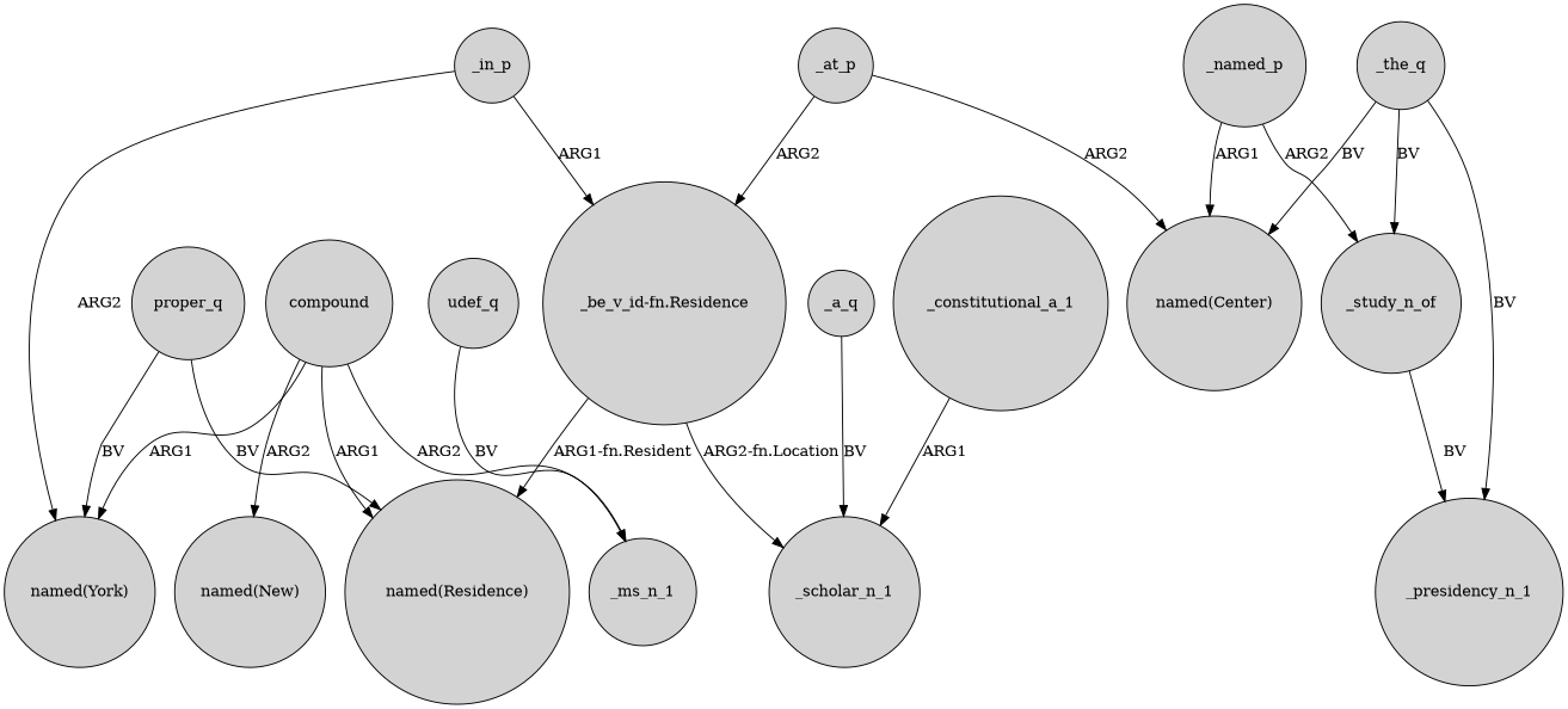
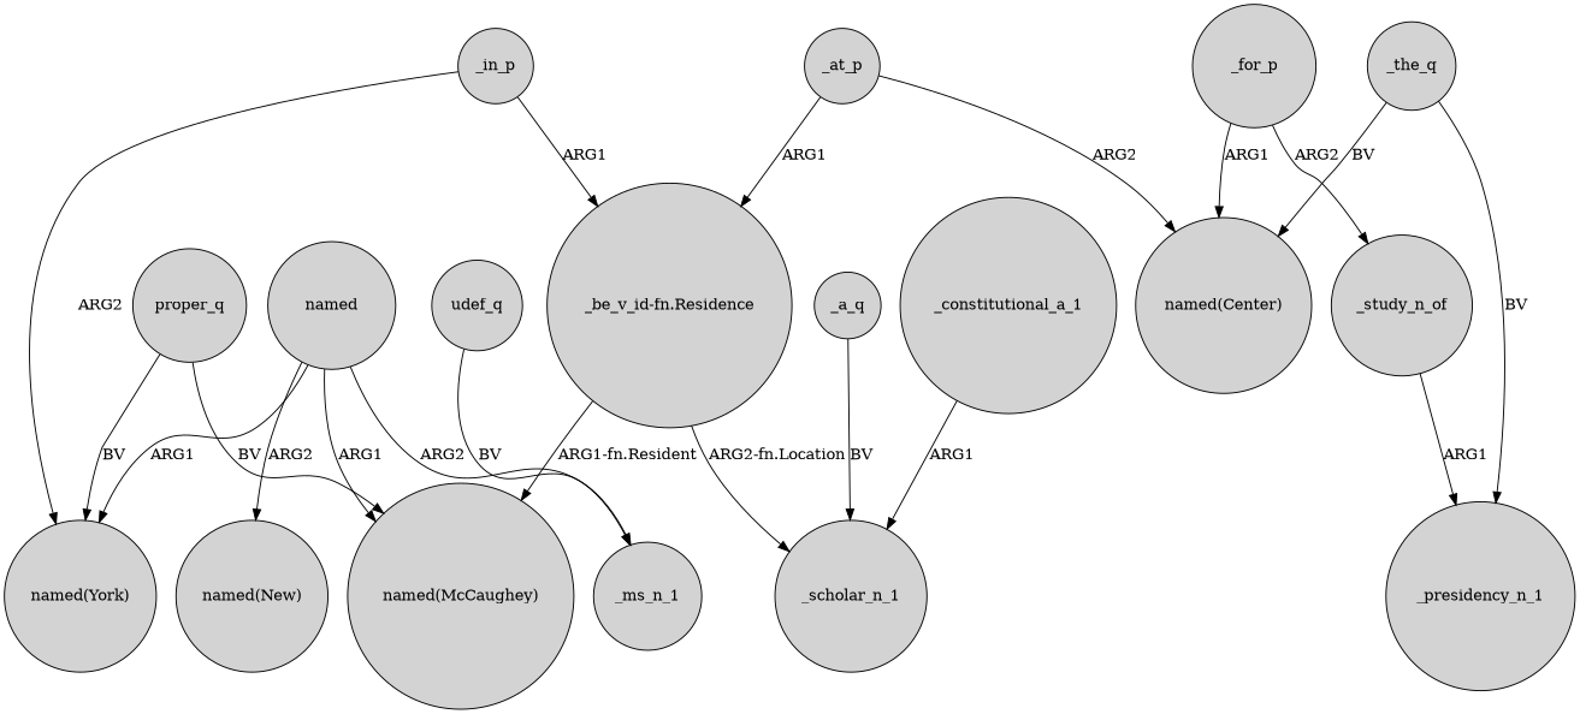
  digraph {
    node [shape=circle style=filled]
    _in_p
    "_be_v_id-fn.Residence"
    "named(York)"
-   "named(McCaughey)" [label="named(Residence)"]
+   "named(McCaughey)"
    _scholar_n_1
-   compound
+   compound [label=named]
    _ms_n_1
    "named(New)"
    _the_q
    _presidency_n_1
    _study_n_of
    "named(Center)"
    proper_q
-   _for_p [label=_named_p]
+   _for_p
    _at_p
    udef_q
    _a_q
    _constitutional_a_1
    _in_p -> "_be_v_id-fn.Residence" [label=ARG1]
    _in_p -> "named(York)" [label=ARG2]
    "_be_v_id-fn.Residence" -> "named(McCaughey)" [label="ARG1-fn.Resident"]
    "_be_v_id-fn.Residence" -> _scholar_n_1 [label="ARG2-fn.Location"]
    compound -> "named(York)" [label=ARG1]
    compound -> "named(McCaughey)" [label=ARG1]
    compound -> _ms_n_1 [label=ARG2]
    compound -> "named(New)" [label=ARG2]
    _the_q -> _presidency_n_1 [label=BV]
-   _the_q -> _study_n_of [label=BV]
    _the_q -> "named(Center)" [label=BV]
-   _study_n_of -> _presidency_n_1 [label=BV]
+   _study_n_of -> _presidency_n_1 [label=ARG1]
    proper_q -> "named(York)" [label=BV]
    proper_q -> "named(McCaughey)" [label=BV]
    _for_p -> _study_n_of [label=ARG2]
    _for_p -> "named(Center)" [label=ARG1]
-   _at_p -> "_be_v_id-fn.Residence" [label=ARG2]
+   _at_p -> "_be_v_id-fn.Residence" [label=ARG1]
    _at_p -> "named(Center)" [label=ARG2]
    udef_q -> _ms_n_1 [label=BV]
    _a_q -> _scholar_n_1 [label=BV]
    _constitutional_a_1 -> _scholar_n_1 [label=ARG1]
  }
